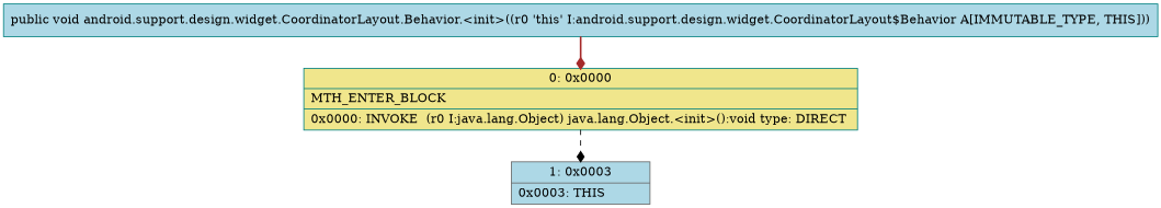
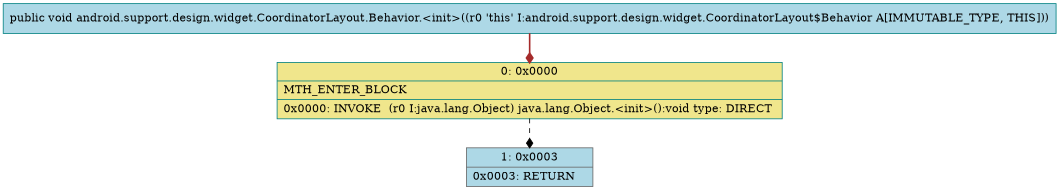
  digraph {
    node [shape=record style=filled fillcolor=lightblue color=teal]
    edge [arrowhead=diamond]
    n1 [label="{0\:\ 0x0000|MTH_ENTER_BLOCK\l|0x0000: INVOKE  (r0 I:java.lang.Object) java.lang.Object.\<init\>():void type: DIRECT \l}" fillcolor=khaki]
-   n2 [label="{1\:\ 0x0003|0x0003: THIS   \l}" color=gray40]
+   n2 [label="{1\:\ 0x0003|0x0003: RETURN   \l}" color=gray40]
    n3 [label="{public void android.support.design.widget.CoordinatorLayout.Behavior.\<init\>((r0 'this' I:android.support.design.widget.CoordinatorLayout$Behavior A[IMMUTABLE_TYPE, THIS])) }"]
    n1 -> n2 [color=black style=dashed]
    n3 -> n1 [color=brown style=bold]
  }
